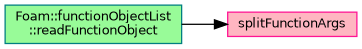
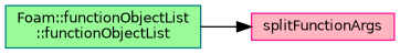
  digraph {
    rankdir=RL
    node [fontname=Helvetica fontsize=10 shape=box style=filled]
    n1 [color=deeppink fillcolor=lightpink fontcolor=black height=0.2 label=splitFunctionArgs width=0.4]
-   n2 [color=teal fillcolor=palegreen height=0.2 label="Foam::functionObjectList\l::readFunctionObject" width=0.4]
+   n2 [color=teal fillcolor=palegreen height=0.2 label="Foam::functionObjectList\l::functionObjectList" width=0.4]
    n1 -> n2 [color=black dir=back fontname=Helvetica fontsize=10 labelfontname=Helvetica labelfontsize=10 style=solid]
  }
